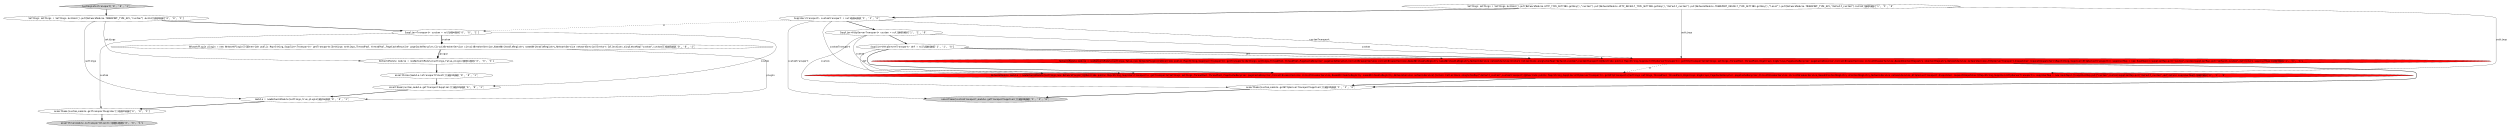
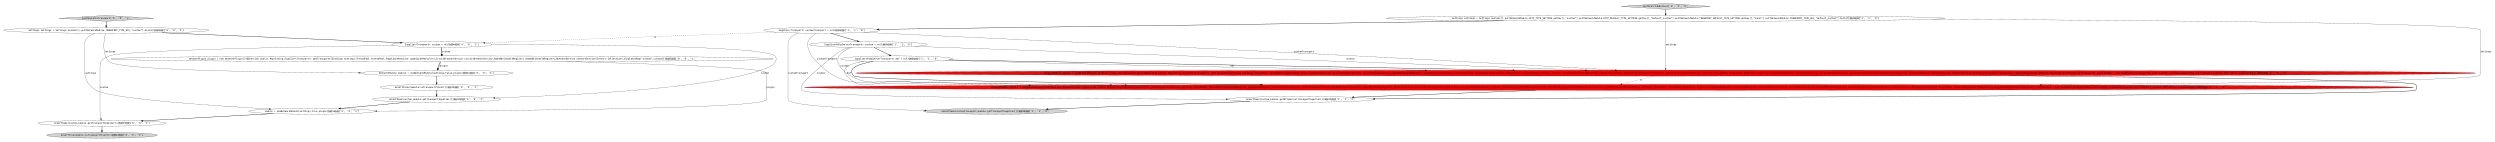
  digraph {
    fontname="JetBrains Mono"
    node [fillcolor=white fontname="JetBrains Mono" shape=ellipse style=filled]
    edge [fontname="JetBrains Mono" style=bold]
    n1 [label="assertSame(custom,module.getTransportSupplier())@@@13@@@['0', '0', '1']"]
    n2 [label="module = newNetworkModule(settings,true,plugin)@@@14@@@['0', '0', '1']"]
    n3 [label="assertSame(custom,module.getTransportSupplier())@@@15@@@['0', '0', '1']"]
    n4 [fillcolor=lightgray label="assertTrue(module.isTransportClient())@@@16@@@['0', '0', '1']"]
    n5 [label="assertSame(custom,module.getHttpServerTransportSupplier())@@@19@@@['1', '1', '0']"]
    n6 [fillcolor=lightgray label="assertSame(customTransport,module.getTransportSupplier())@@@20@@@['1', '1', '0']"]
    n7 [label="Supplier<Transport> customTransport = null@@@4@@@['1', '1', '0']"]
    n8 [fillcolor=red label="NetworkModule module = newNetworkModule(settings,new NetworkPlugin(){@Override public Map<String,Supplier<Transport>> getTransports(Settings settings,ThreadPool threadPool,PageCacheRecycler pageCacheRecycler,CircuitBreakerService circuitBreakerService,NamedWriteableRegistry namedWriteableRegistry,NetworkService networkService){return Collections.singletonMap(\"default_custom\",customTransport)}@Override public Map<String,Supplier<HttpServerTransport>> getHttpTransports(Settings settings,ThreadPool threadPool,BigArrays bigArrays,PageCacheRecycler pageCacheRecycler,CircuitBreakerService circuitBreakerService,NamedXContentRegistry xContentRegistry,NetworkService networkService,HttpServerTransport.Dispatcher requestDispatcher){Map<String,Supplier<HttpServerTransport>> supplierMap = new HashMap<>()supplierMap.put(\"custom\",custom)supplierMap.put(\"default_custom\",def)return supplierMap}})@@@7@@@['0', '1', '0']"]
    n9 [label="Supplier<HttpServerTransport> custom = null@@@5@@@['1', '1', '0']"]
    n10 [label="Supplier<Transport> custom = null@@@4@@@['0', '0', '1']"]
    n11 [fillcolor=red label="NetworkModule module = newNetworkModule(settings,false,new NetworkPlugin(){@Override public Map<String,Supplier<Transport>> getTransports(Settings settings,ThreadPool threadPool,PageCacheRecycler pageCacheRecycler,CircuitBreakerService circuitBreakerService,NamedWriteableRegistry namedWriteableRegistry,NetworkService networkService){return Collections.singletonMap(\"default_custom\",customTransport)}@Override public Map<String,Supplier<HttpServerTransport>> getHttpTransports(Settings settings,ThreadPool threadPool,BigArrays bigArrays,PageCacheRecycler pageCacheRecycler,CircuitBreakerService circuitBreakerService,NamedXContentRegistry xContentRegistry,NetworkService networkService,HttpServerTransport.Dispatcher requestDispatcher){Map<String,Supplier<HttpServerTransport>> supplierMap = new HashMap<>()supplierMap.put(\"custom\",custom)supplierMap.put(\"default_custom\",def)return supplierMap}})@@@7@@@['1', '0', '0']"]
    n12 [label="Supplier<HttpServerTransport> def = null@@@6@@@['1', '1', '0']"]
    n13 [label="NetworkPlugin plugin = new NetworkPlugin(){@Override public Map<String,Supplier<Transport>> getTransports(Settings settings,ThreadPool threadPool,PageCacheRecycler pageCacheRecycler,CircuitBreakerService circuitBreakerService,NamedWriteableRegistry namedWriteableRegistry,NetworkService networkService){return Collections.singletonMap(\"custom\",custom)}}@@@5@@@['0', '0', '1']"]
    n14 [label="Settings settings = Settings.builder().put(NetworkModule.HTTP_TYPE_SETTING.getKey(),\"custom\").put(NetworkModule.HTTP_DEFAULT_TYPE_SETTING.getKey(),\"default_custom\").put(NetworkModule.TRANSPORT_DEFAULT_TYPE_SETTING.getKey(),\"local\").put(NetworkModule.TRANSPORT_TYPE_KEY,\"default_custom\").build()@@@3@@@['1', '1', '0']"]
    n15 [label="NetworkModule module = newNetworkModule(settings,false,plugin)@@@11@@@['0', '0', '1']"]
    n16 [label="assertFalse(module.isTransportClient())@@@12@@@['0', '0', '1']"]
    n17 [label="Settings settings = Settings.builder().put(NetworkModule.TRANSPORT_TYPE_KEY,\"custom\").build()@@@3@@@['0', '0', '1']"]
+   n18 [fillcolor=lightgray label="testOverrideDefault['0', '1', '0']" shape=diamond]
    n19 [fillcolor=lightgray label="testRegisterTransport['0', '0', '1']" shape=diamond]
    n1 -> n2
    n2 -> n3
    n3 -> n4
    n5 -> n6
    n7 -> n6 [label=customTransport style=solid]
    n7 -> n8 [label=customTransport style=solid]
    n7 -> n9
    n7 -> n10 [label=0 style=dashed]
    n7 -> n11 [label=customTransport style=solid]
    n8 -> n5
    n9 -> n5 [label=custom style=solid]
    n9 -> n8 [label=custom style=solid]
    n9 -> n11 [label=custom style=solid]
    n9 -> n12
    n10 -> n1 [label=custom style=solid]
    n10 -> n3 [label=custom style=solid]
    n10 -> n13
    n10 -> n13 [label=custom style=solid]
    n11 -> n5
    n11 -> n8 [label=0 style=dashed]
    n12 -> n8
    n12 -> n8 [label=def style=solid]
    n12 -> n11
    n12 -> n11 [label=def style=solid]
    n13 -> n2 [label=plugin style=solid]
    n13 -> n15 [label=plugin style=solid]
    n13 -> n15
    n14 -> n7
    n14 -> n8 [label=settings style=solid]
    n14 -> n11 [label=settings style=solid]
    n15 -> n16
    n16 -> n1
    n17 -> n2 [label=settings style=solid]
    n17 -> n10
    n17 -> n15 [label=settings style=solid]
+   n18 -> n14
    n19 -> n17
  }
